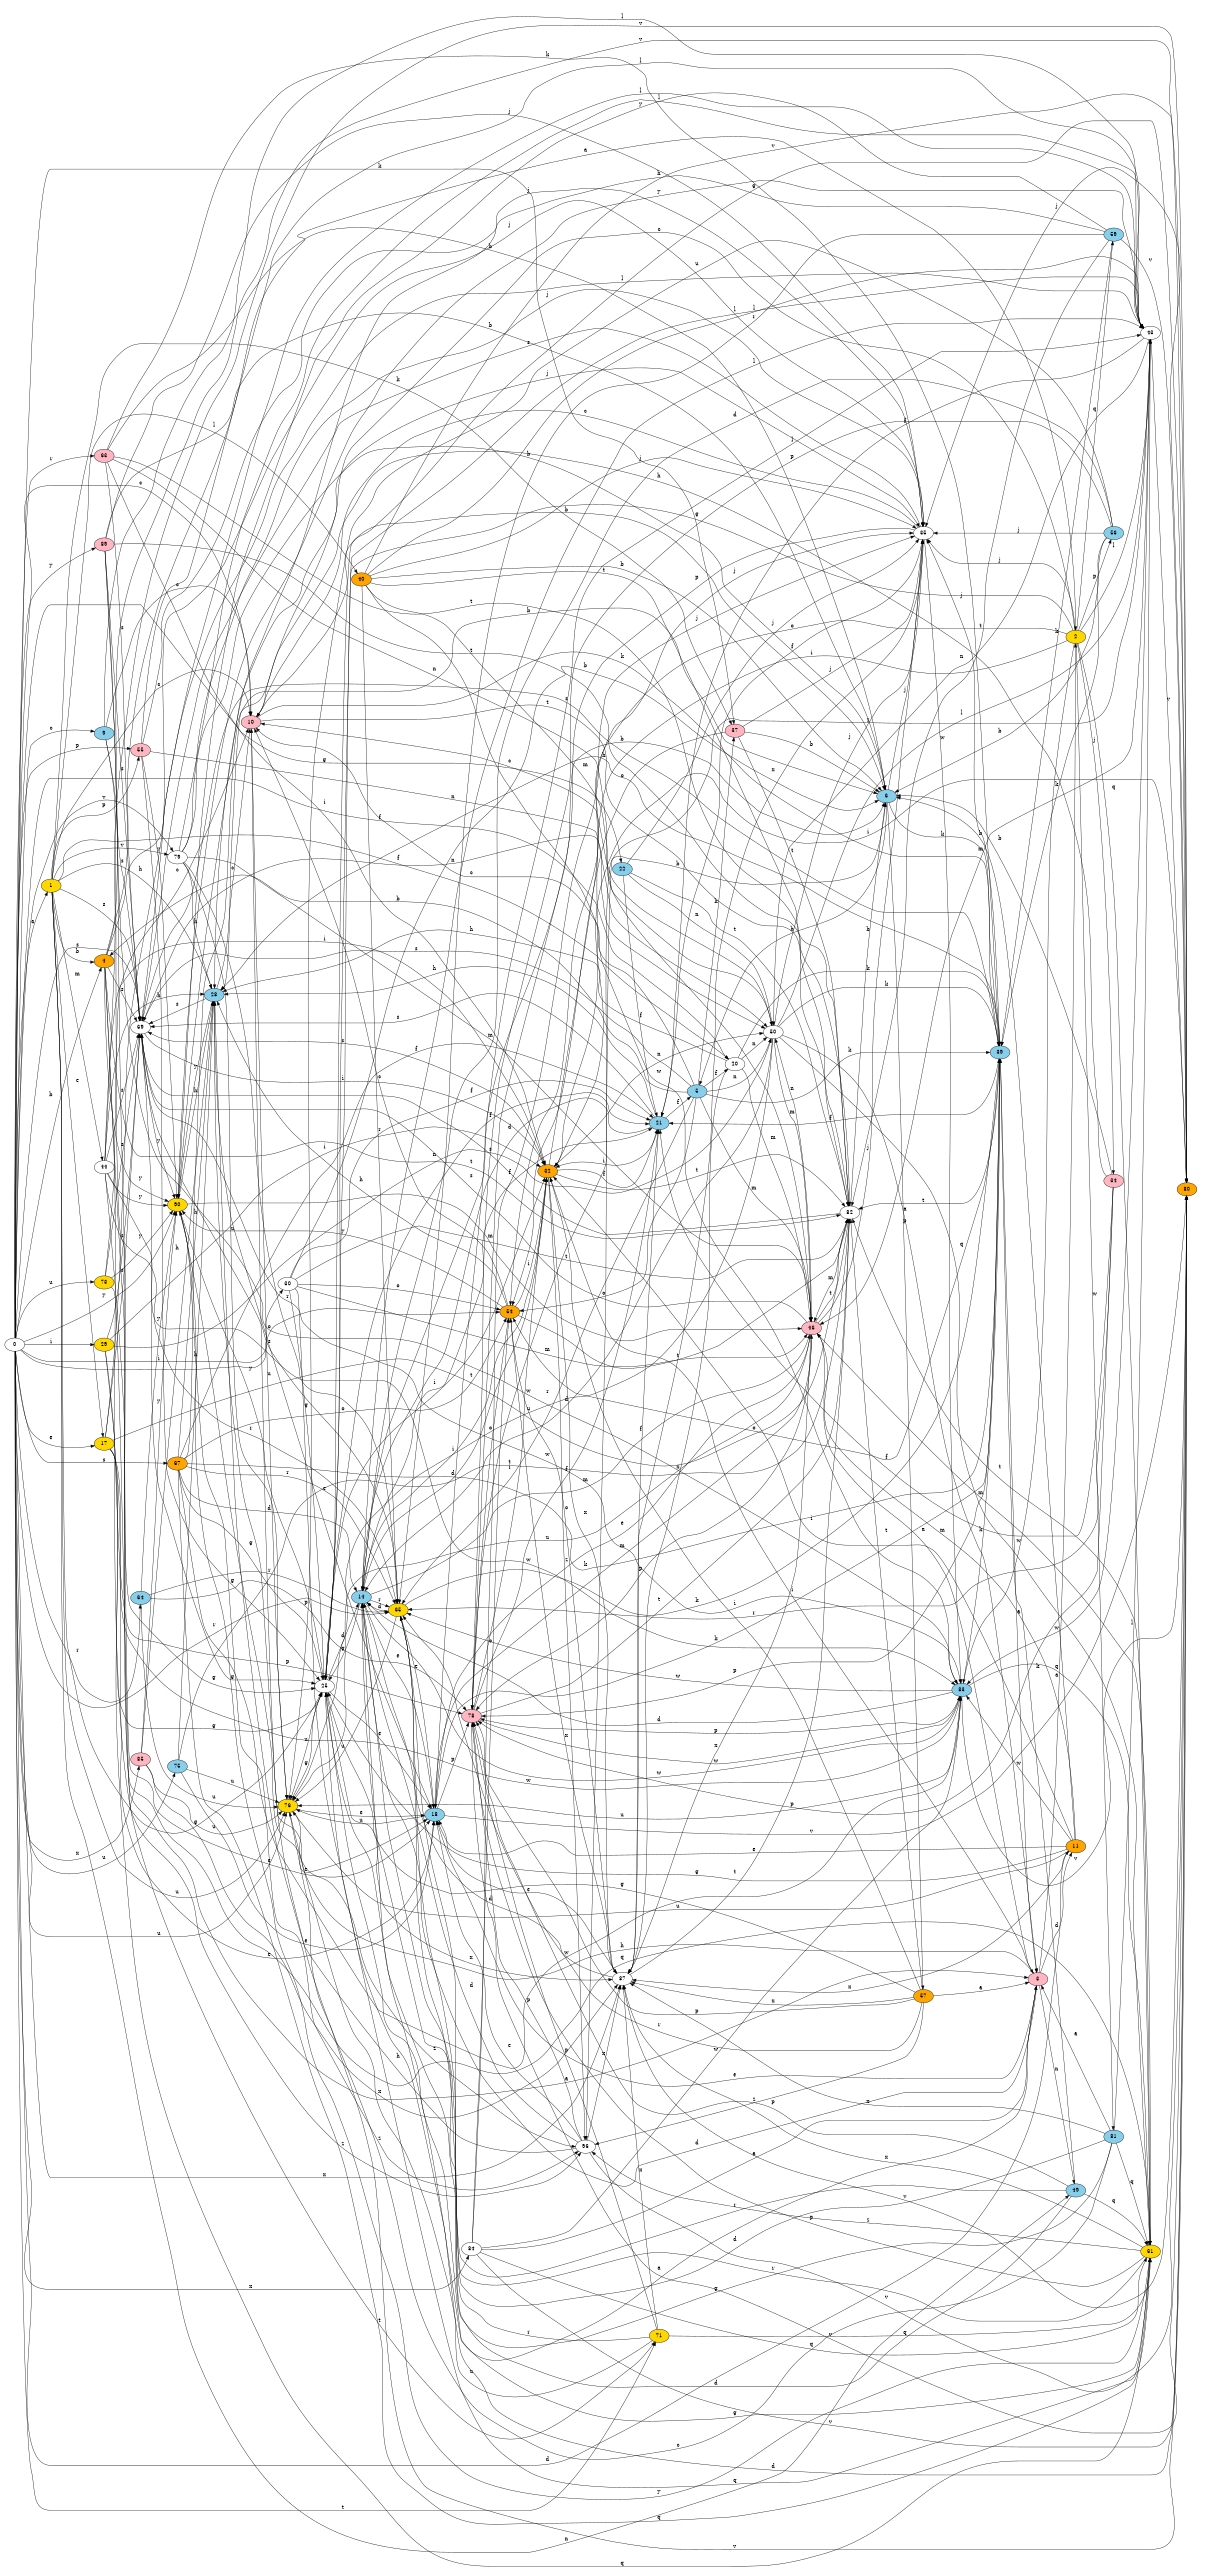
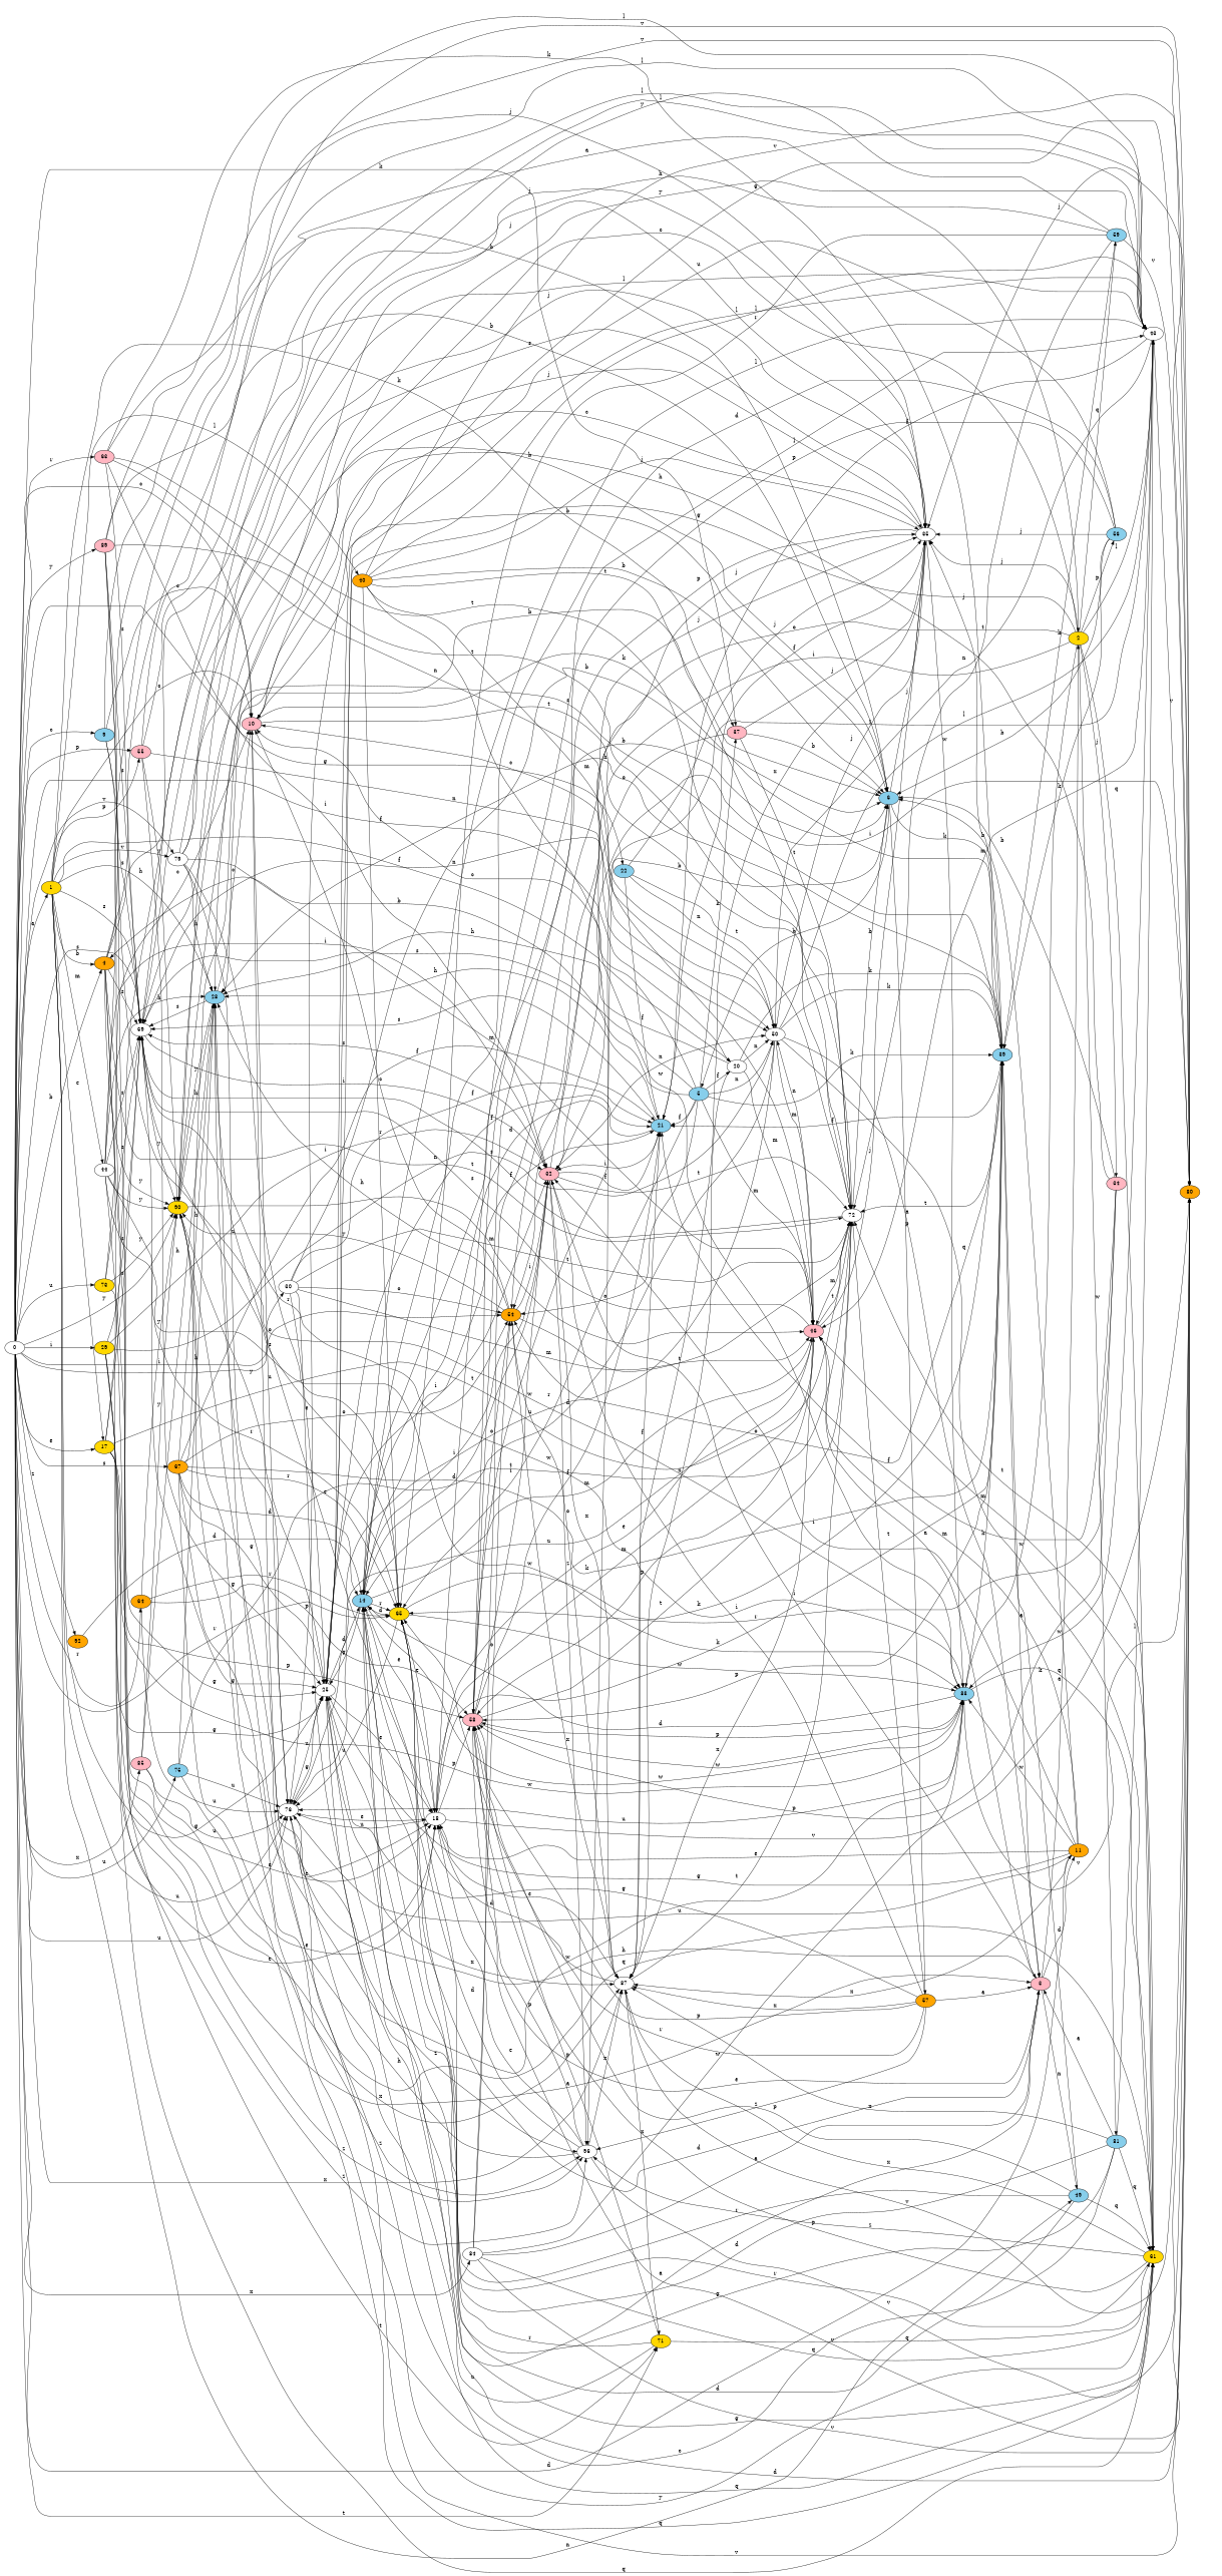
  strict digraph {
    rankdir=LR
    node [fillcolor=white style=filled]
    1 [fillcolor=gold]
    0
    4 [fillcolor=orange]
    9 [fillcolor=skyblue]
    10 [fillcolor=lightpink]
    11 [fillcolor=orange]
    17 [fillcolor=gold]
    20
    22 [fillcolor=skyblue]
    29 [fillcolor=gold]
    30
    37 [fillcolor=lightpink]
    54 [fillcolor=orange]
    55 [fillcolor=lightpink]
    63 [fillcolor=lightpink]
-   64 [fillcolor=skyblue]
+   64 [fillcolor=orange]
    65 [fillcolor=gold]
    67 [fillcolor=orange]
    69
    71 [fillcolor=gold]
    73 [fillcolor=gold]
    75 [fillcolor=skyblue]
-   76 [fillcolor=gold]
+   76
    79
    84
    85 [fillcolor=lightpink]
    87
    89 [fillcolor=lightpink]
    90 [fillcolor=gold]
+   92 [fillcolor=orange]
    25
    28 [fillcolor=skyblue]
    40 [fillcolor=orange]
    44
    49 [fillcolor=skyblue]
    2 [fillcolor=gold]
    35
    3 [fillcolor=lightpink]
-   72 [label=82]
+   72
    80 [fillcolor=orange]
    43
    61 [fillcolor=gold]
    39 [fillcolor=skyblue]
    6 [fillcolor=skyblue]
-   32 [fillcolor=orange]
+   32 [fillcolor=lightpink]
    83 [fillcolor=skyblue]
-   18 [fillcolor=skyblue]
+   18
    46 [fillcolor=lightpink]
    50
    21 [fillcolor=skyblue]
-   58 [fillcolor=lightpink label=78]
+   58 [fillcolor=lightpink]
    96
    14 [fillcolor=skyblue]
    34 [fillcolor=lightpink]
    56 [fillcolor=skyblue]
    59 [fillcolor=skyblue]
    81 [fillcolor=skyblue]
    5 [fillcolor=skyblue]
    57 [fillcolor=orange]
    1 -> 4 [label=b]
    1 -> 10 [label=c]
    1 -> 17 [label=e]
    1 -> 20 [label=f]
    1 -> 37 [label=k]
    1 -> 55 [label=p]
    1 -> 69 [label=s]
    1 -> 76 [label=u]
    1 -> 79 [label=v]
    1 -> 25 [label=g]
    1 -> 28 [label=h]
    1 -> 40 [label=l]
    1 -> 44 [label=m]
    1 -> 49 [label=n]
    0 -> 1 [label=a]
    0 -> 4 [label=b]
    0 -> 9 [label=c]
    0 -> 10 [label=c]
    0 -> 11 [label=d]
    0 -> 17 [label=e]
    0 -> 20 [label=f]
    0 -> 22 [label=g]
    0 -> 29 [label=i]
    0 -> 30 [label=i]
    0 -> 37 [label=k]
    0 -> 54 [label=o]
    0 -> 55 [label=p]
    0 -> 63 [label=r]
    0 -> 64 [label=r]
    0 -> 65 [label=r]
    0 -> 67 [label=s]
    0 -> 69 [label=s]
    0 -> 71 [label=t]
    0 -> 73 [label=u]
    0 -> 75 [label=u]
    0 -> 76 [label=u]
    0 -> 79 [label=v]
    0 -> 84 [label=x]
    0 -> 85 [label=x]
    0 -> 87 [label=x]
    0 -> 89 [label=y]
    0 -> 90 [label=y]
+   0 -> 92 [label=z]
    4 -> 69 [label=s]
    4 -> 71 [label=t]
    4 -> 90 [label=y]
    4 -> 2 [label=a]
    4 -> 35 [label=j]
    4 -> 3 [label=a]
    4 -> 72 [label=t]
    4 -> 80 [label=v]
    9 -> 10 [label=c]
    9 -> 69 [label=s]
    9 -> 43 [label=l]
    9 -> 61 [label=q]
    10 -> 76 [label=u]
    10 -> 72 [label=t]
    10 -> 39 [label=k]
    10 -> 6 [label=b]
    11 -> 76 [label=u]
    11 -> 87 [label=x]
    11 -> 25 [label=g]
    11 -> 6 [label=b]
    11 -> 32 [label=i]
    11 -> 83 [label=w]
    11 -> 18 [label=e]
    11 -> 46 [label=m]
    17 -> 69 [label=s]
    17 -> 25 [label=g]
    17 -> 72 [label=t]
    17 -> 43 [label=l]
    17 -> 83 [label=w]
    17 -> 18 [label=e]
    20 -> 87 [label=x]
    20 -> 28 [label=h]
    20 -> 39 [label=k]
    20 -> 46 [label=m]
    20 -> 50 [label=n]
    22 -> 35 [label=j]
    22 -> 72 [label=t]
    22 -> 50 [label=n]
    22 -> 21 [label=f]
    29 -> 69 [label=s]
    29 -> 61 [label=q]
    29 -> 32 [label=i]
    29 -> 50 [label=n]
    29 -> 58 [label=p]
+   29 -> 96 [label=z]
    30 -> 54 [label=o]
-   30 -> 25 [label=g]
+   30 -> 25 [label=e]
    30 -> 3 [label=a]
    30 -> 72 [label=t]
    30 -> 6 [label=b]
    30 -> 46 [label=m]
    30 -> 21 [label=f]
    37 -> 54 [label=o]
    37 -> 35 [label=j]
    37 -> 72 [label=t]
    37 -> 6 [label=b]
    54 -> 10 [label=c]
    54 -> 87 [label=x]
    54 -> 90 [label=y]
    54 -> 28 [label=h]
    54 -> 72 [label=t]
    54 -> 32 [label=i]
    55 -> 90 [label=y]
    55 -> 25 [label=g]
    55 -> 35 [label=j]
    55 -> 43 [label=l]
    55 -> 50 [label=n]
    63 -> 69 [label=s]
    63 -> 72 [label=t]
    63 -> 39 [label=k]
    63 -> 6 [label=b]
    63 -> 32 [label=i]
    63 -> 50 [label=n]
    64 -> 65 [label=r]
    64 -> 76 [label=u]
    64 -> 90 [label=y]
    64 -> 58 [label=p]
    65 -> 69 [label=s]
    65 -> 76 [label=u]
    65 -> 39 [label=k]
-   83 -> 65 [label=w]
+   65 -> 83 [label=w]
    65 -> 18 [label=e]
    65 -> 14 [label=d]
    67 -> 54 [label=o]
    67 -> 65 [label=r]
    67 -> 25 [label=g]
    67 -> 28 [label=h]
    67 -> 61 [label=q]
    67 -> 39 [label=k]
    67 -> 6 [label=b]
    67 -> 83 [label=w]
    67 -> 21 [label=f]
    67 -> 14 [label=d]
    69 -> 90 [label=y]
    69 -> 25 [label=g]
    69 -> 43 [label=l]
    69 -> 32 [label=i]
    69 -> 83 [label=w]
    69 -> 50 [label=n]
    71 -> 65 [label=r]
    71 -> 76 [label=u]
-   71 -> 87 [label=x]
+   87 -> 71 [label=x]
    71 -> 61 [label=q]
    71 -> 58 [label=p]
    73 -> 10 [label=c]
    73 -> 69 [label=s]
    73 -> 90 [label=y]
    73 -> 96 [label=z]
    75 -> 76 [label=u]
    75 -> 28 [label=h]
    75 -> 72 [label=t]
    75 -> 18 [label=e]
    76 -> 25 [label=g]
    76 -> 80 [label=v]
    76 -> 18 [label=e]
    76 -> 96 [label=z]
    79 -> 65 [label=r]
    79 -> 76 [label=u]
    79 -> 28 [label=h]
    79 -> 35 [label=j]
    79 -> 43 [label=l]
    79 -> 6 [label=b]
    79 -> 46 [label=m]
    84 -> 54 [label=o]
    84 -> 35 [label=j]
    84 -> 3 [label=a]
    84 -> 80 [label=v]
    84 -> 61 [label=q]
    84 -> 83 [label=w]
    85 -> 76 [label=u]
    85 -> 87 [label=x]
    85 -> 90 [label=y]
    85 -> 28 [label=h]
    87 -> 54 [label=o]
    87 -> 72 [label=t]
    87 -> 80 [label=v]
    87 -> 18 [label=e]
    87 -> 21 [label=f]
    87 -> 14 [label=d]
    89 -> 69 [label=s]
    89 -> 35 [label=j]
    89 -> 72 [label=t]
    89 -> 6 [label=b]
    89 -> 83 [label=w]
    89 -> 18 [label=e]
    90 -> 28 [label=h]
    90 -> 35 [label=j]
    90 -> 18 [label=e]
    90 -> 46 [label=m]
    90 -> 96 [label=z]
+   92 -> 14 [label=d]
    25 -> 76 [label=u]
    25 -> 87 [label=x]
    25 -> 90 [label=y]
    25 -> 43 [label=l]
    25 -> 61 [label=q]
    25 -> 32 [label=i]
    25 -> 18 [label=e]
    25 -> 21 [label=f]
    25 -> 14 [label=d]
    28 -> 10 [label=c]
    28 -> 69 [label=s]
    28 -> 90 [label=y]
    28 -> 18 [label=e]
    40 -> 65 [label=r]
    40 -> 35 [label=j]
    40 -> 72 [label=t]
    40 -> 80 [label=v]
    40 -> 43 [label=l]
    40 -> 6 [label=b]
    40 -> 83 [label=w]
    40 -> 46 [label=m]
    44 -> 65 [label=r]
    44 -> 69 [label=s]
    44 -> 90 [label=y]
    44 -> 25 [label=g]
    44 -> 28 [label=h]
    44 -> 80 [label=v]
    44 -> 32 [label=i]
    44 -> 83 [label=w]
    49 -> 65 [label=r]
    49 -> 61 [label=q]
    49 -> 39 [label=k]
    49 -> 58 [label=p]
    49 -> 14 [label=d]
    2 -> 10 [label=c]
    2 -> 54 [label=o]
    2 -> 25 [label=g]
    2 -> 35 [label=j]
    2 -> 43 [label=l]
    2 -> 61 [label=q]
    2 -> 32 [label=i]
    2 -> 83 [label=w]
    2 -> 34 [label=j]
    2 -> 56 [label=p]
    2 -> 59 [label=q]
    2 -> 81 [label=w]
    35 -> 10 [label=c]
    35 -> 69 [label=s]
    35 -> 87 [label=x]
    35 -> 83 [label=w]
    35 -> 21 [label=f]
    35 -> 58 [label=p]
    3 -> 11 [label=d]
    3 -> 28 [label=h]
    3 -> 49 [label=n]
    3 -> 2 [label=a]
    3 -> 32 [label=i]
    3 -> 18 [label=e]
    3 -> 14 [label=d]
    72 -> 69 [label=s]
    72 -> 6 [label=b]
    72 -> 46 [label=m]
    80 -> 25 [label=g]
    80 -> 35 [label=j]
    80 -> 32 [label=i]
    80 -> 14 [label=d]
    43 -> 90 [label=y]
    43 -> 80 [label=v]
    43 -> 83 [label=w]
    43 -> 46 [label=m]
    43 -> 50 [label=n]
    43 -> 21 [label=f]
    43 -> 96 [label=z]
    61 -> 65 [label=r]
    61 -> 87 [label=x]
    61 -> 90 [label=y]
    61 -> 25 [label=g]
    61 -> 72 [label=t]
    61 -> 46 [label=m]
    61 -> 58 [label=p]
    61 -> 96 [label=z]
    39 -> 54 [label=o]
    39 -> 69 [label=s]
    39 -> 28 [label=h]
    39 -> 35 [label=j]
    39 -> 3 [label=a]
    39 -> 72 [label=t]
    39 -> 21 [label=f]
    39 -> 58 [label=p]
    6 -> 35 [label=j]
    6 -> 39 [label=k]
    6 -> 5 [label=b]
    6 -> 57 [label=p]
    32 -> 69 [label=s]
    32 -> 87 [label=x]
    32 -> 35 [label=j]
    32 -> 72 [label=t]
    32 -> 50 [label=n]
    32 -> 21 [label=f]
    32 -> 96 [label=z]
    32 -> 14 [label=d]
    83 -> 76 [label=u]
    83 -> 80 [label=v]
    83 -> 61 [label=q]
    83 -> 39 [label=k]
    83 -> 58 [label=p]
    83 -> 14 [label=d]
    18 -> 76 [label=u]
    18 -> 80 [label=v]
    18 -> 43 [label=l]
    18 -> 39 [label=k]
    18 -> 46 [label=m]
    18 -> 58 [label=p]
    46 -> 69 [label=s]
    46 -> 76 [label=u]
    46 -> 87 [label=x]
    46 -> 35 [label=j]
    46 -> 3 [label=a]
    46 -> 72 [label=t]
    46 -> 18 [label=e]
    46 -> 50 [label=n]
    46 -> 58 [label=p]
    50 -> 10 [label=c]
    50 -> 76 [label=u]
    50 -> 35 [label=j]
    50 -> 3 [label=a]
    50 -> 43 [label=l]
    50 -> 61 [label=q]
    50 -> 39 [label=k]
    50 -> 46 [label=m]
    50 -> 14 [label=d]
    21 -> 69 [label=s]
    21 -> 28 [label=h]
    21 -> 32 [label=i]
    21 -> 14 [label=d]
    58 -> 54 [label=o]
    58 -> 72 [label=t]
    58 -> 80 [label=v]
    58 -> 6 [label=b]
    58 -> 32 [label=i]
    58 -> 83 [label=w]
    58 -> 21 [label=f]
    96 -> 87 [label=x]
    96 -> 28 [label=h]
    96 -> 80 [label=v]
    96 -> 18 [label=e]
    96 -> 58 [label=p]
    96 -> 14 [label=d]
    14 -> 65 [label=r]
    14 -> 25 [label=g]
    14 -> 43 [label=l]
    14 -> 6 [label=b]
    14 -> 32 [label=i]
    14 -> 83 [label=w]
    14 -> 18 [label=e]
    14 -> 46 [label=m]
    14 -> 21 [label=f]
    34 -> 65 [label=r]
    34 -> 28 [label=h]
    34 -> 6 [label=b]
    34 -> 21 [label=f]
    34 -> 58 [label=p]
    56 -> 76 [label=u]
    56 -> 35 [label=j]
    56 -> 39 [label=k]
    56 -> 6 [label=b]
    56 -> 58 [label=p]
    56 -> 14 [label=d]
    59 -> 65 [label=r]
    59 -> 90 [label=y]
    59 -> 28 [label=h]
    59 -> 72 [label=t]
    59 -> 80 [label=v]
    59 -> 39 [label=k]
    81 -> 10 [label=c]
    81 -> 87 [label=x]
    81 -> 25 [label=g]
    81 -> 3 [label=a]
    81 -> 43 [label=l]
    81 -> 61 [label=q]
    81 -> 14 [label=d]
    5 -> 4 [label=b]
    5 -> 10 [label=c]
    5 -> 20 [label=f]
    5 -> 37 [label=k]
    5 -> 54 [label=o]
    5 -> 65 [label=r]
    5 -> 69 [label=s]
    5 -> 39 [label=k]
    5 -> 46 [label=m]
    5 -> 50 [label=n]
-   21 -> 5 [label=f]
+   5 -> 21 [label=f]
    57 -> 65 [label=r]
    57 -> 87 [label=x]
    57 -> 25 [label=g]
    57 -> 3 [label=a]
    57 -> 72 [label=t]
    57 -> 32 [label=i]
    57 -> 58 [label=p]
    57 -> 96 [label=z]
  }
